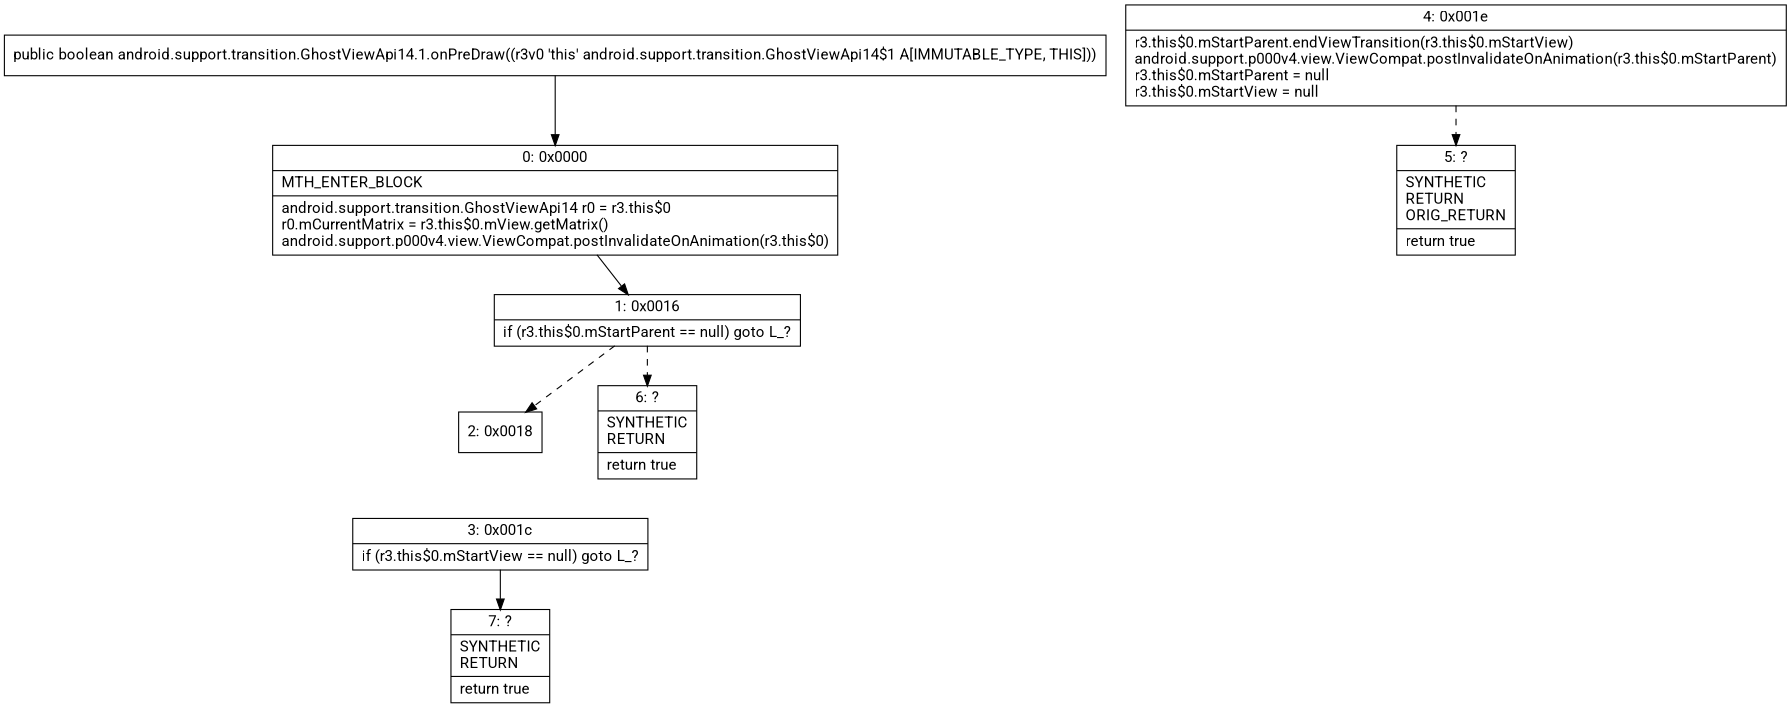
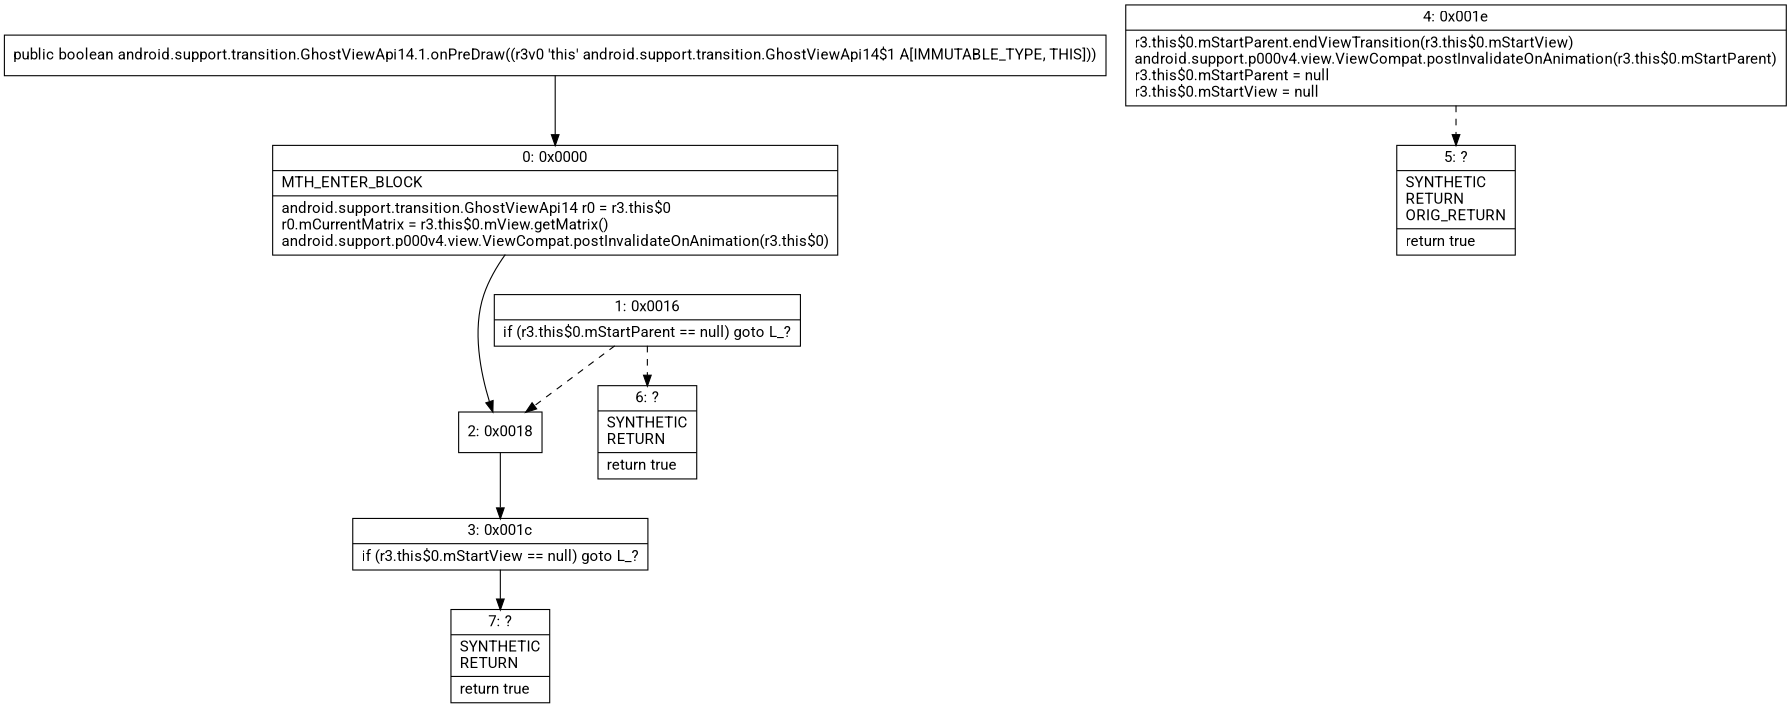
  digraph {
    fontname=Roboto
    node [fontname=Roboto shape=record]
    edge [fontname=Roboto]
    n1 [label="{0\:\ 0x0000|MTH_ENTER_BLOCK\l|android.support.transition.GhostViewApi14 r0 = r3.this$0\lr0.mCurrentMatrix = r3.this$0.mView.getMatrix()\landroid.support.p000v4.view.ViewCompat.postInvalidateOnAnimation(r3.this$0)\l}"]
    n2 [label="{1\:\ 0x0016|if (r3.this$0.mStartParent == null) goto L_?\l}"]
    n3 [label="{2\:\ 0x0018}"]
    n4 [label="{6\:\ ?|SYNTHETIC\lRETURN\l|return true\l}"]
    n5 [label="{3\:\ 0x001c|if (r3.this$0.mStartView == null) goto L_?\l}"]
    n6 [label="{7\:\ ?|SYNTHETIC\lRETURN\l|return true\l}"]
    n7 [label="{4\:\ 0x001e|r3.this$0.mStartParent.endViewTransition(r3.this$0.mStartView)\landroid.support.p000v4.view.ViewCompat.postInvalidateOnAnimation(r3.this$0.mStartParent)\lr3.this$0.mStartParent = null\lr3.this$0.mStartView = null\l}"]
    n8 [label="{5\:\ ?|SYNTHETIC\lRETURN\lORIG_RETURN\l|return true\l}"]
    n9 [label="{public boolean android.support.transition.GhostViewApi14.1.onPreDraw((r3v0 'this' android.support.transition.GhostViewApi14$1 A[IMMUTABLE_TYPE, THIS])) }"]
-   n1 -> n2
+   n1 -> n3
    n2 -> n3 [style=dashed]
    n2 -> n4 [style=dashed]
+   n3 -> n5
    n5 -> n6
    n7 -> n8 [style=dashed]
    n9 -> n1
  }
